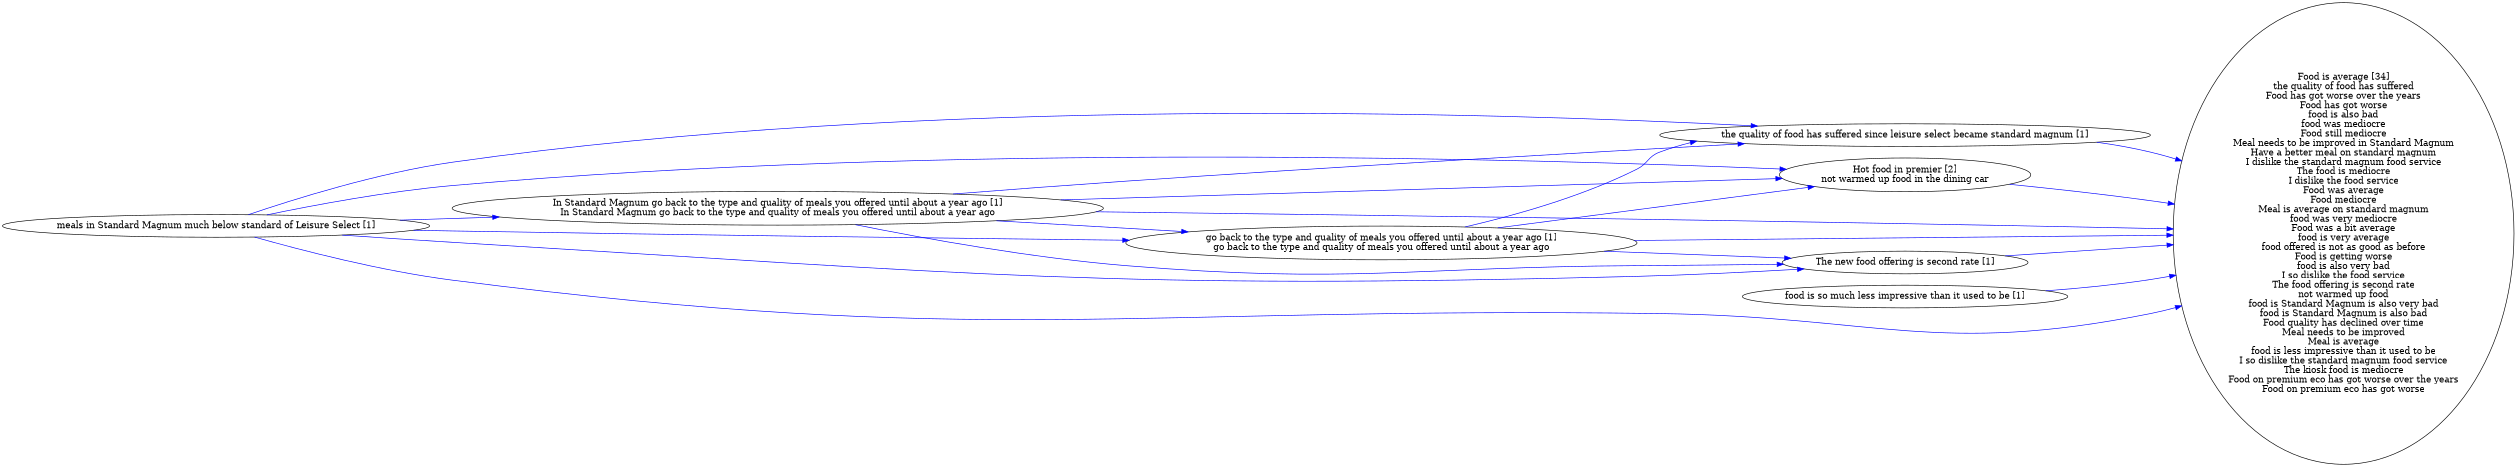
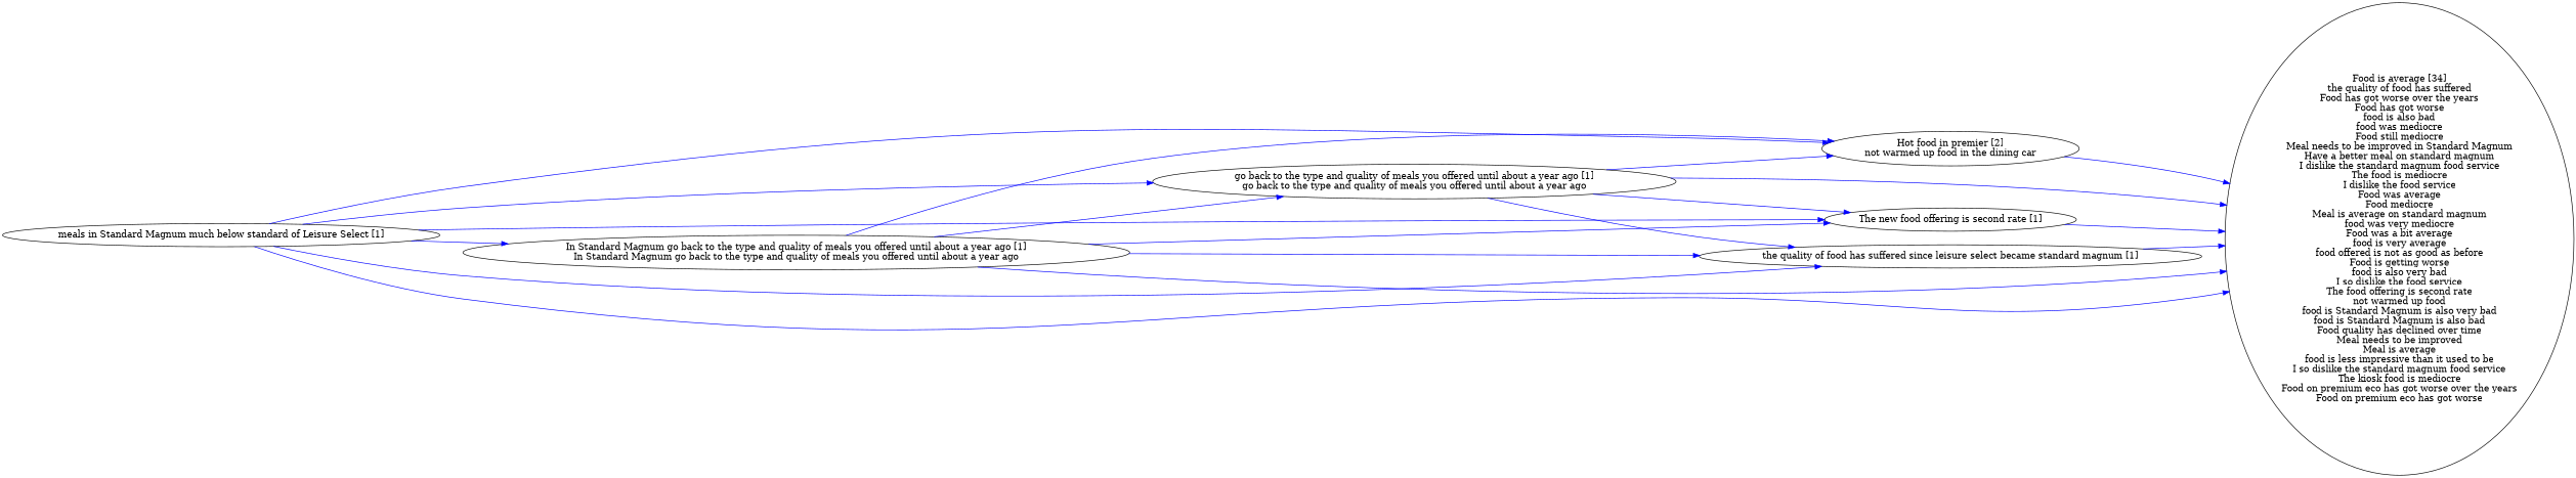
  digraph {
    rankdir=LR
    edge [color=blue]
    "Hot food in premier [2]\nnot warmed up food in the dining car"
    "Food is average [34]\nthe quality of food has suffered\nFood has got worse over the years\nFood has got worse\nfood is also bad\nfood was mediocre\nFood still mediocre\nMeal needs to be improved in Standard Magnum\nHave a better meal on standard magnum\nI dislike the standard magnum food service\nThe food is mediocre\nI dislike the food service\nFood was average\nFood mediocre\nMeal is average on standard magnum\nfood was very mediocre\nFood was a bit average\nfood is very average\nfood offered is not as good as before\nFood is getting worse\nfood is also very bad\nI so dislike the food service\nThe food offering is second rate\nnot warmed up food\nfood is Standard Magnum is also very bad\nfood is Standard Magnum is also bad\nFood quality has declined over time\nMeal needs to be improved\nMeal is average\nfood is less impressive than it used to be\nI so dislike the standard magnum food service\nThe kiosk food is mediocre\nFood on premium eco has got worse over the years\nFood on premium eco has got worse"
    "In Standard Magnum go back to the type and quality of meals you offered until about a year ago [1]\nIn Standard Magnum go back to the type and quality of meals you offered until about a year ago"
    "go back to the type and quality of meals you offered until about a year ago [1]\ngo back to the type and quality of meals you offered until about a year ago"
    "The new food offering is second rate [1]"
    "the quality of food has suffered since leisure select became standard magnum [1]"
-   "food is so much less impressive than it used to be [1]"
    "meals in Standard Magnum much below standard of Leisure Select [1]"
    "Hot food in premier [2]\nnot warmed up food in the dining car" -> "Food is average [34]\nthe quality of food has suffered\nFood has got worse over the years\nFood has got worse\nfood is also bad\nfood was mediocre\nFood still mediocre\nMeal needs to be improved in Standard Magnum\nHave a better meal on standard magnum\nI dislike the standard magnum food service\nThe food is mediocre\nI dislike the food service\nFood was average\nFood mediocre\nMeal is average on standard magnum\nfood was very mediocre\nFood was a bit average\nfood is very average\nfood offered is not as good as before\nFood is getting worse\nfood is also very bad\nI so dislike the food service\nThe food offering is second rate\nnot warmed up food\nfood is Standard Magnum is also very bad\nfood is Standard Magnum is also bad\nFood quality has declined over time\nMeal needs to be improved\nMeal is average\nfood is less impressive than it used to be\nI so dislike the standard magnum food service\nThe kiosk food is mediocre\nFood on premium eco has got worse over the years\nFood on premium eco has got worse"
    "In Standard Magnum go back to the type and quality of meals you offered until about a year ago [1]\nIn Standard Magnum go back to the type and quality of meals you offered until about a year ago" -> "Hot food in premier [2]\nnot warmed up food in the dining car"
    "In Standard Magnum go back to the type and quality of meals you offered until about a year ago [1]\nIn Standard Magnum go back to the type and quality of meals you offered until about a year ago" -> "Food is average [34]\nthe quality of food has suffered\nFood has got worse over the years\nFood has got worse\nfood is also bad\nfood was mediocre\nFood still mediocre\nMeal needs to be improved in Standard Magnum\nHave a better meal on standard magnum\nI dislike the standard magnum food service\nThe food is mediocre\nI dislike the food service\nFood was average\nFood mediocre\nMeal is average on standard magnum\nfood was very mediocre\nFood was a bit average\nfood is very average\nfood offered is not as good as before\nFood is getting worse\nfood is also very bad\nI so dislike the food service\nThe food offering is second rate\nnot warmed up food\nfood is Standard Magnum is also very bad\nfood is Standard Magnum is also bad\nFood quality has declined over time\nMeal needs to be improved\nMeal is average\nfood is less impressive than it used to be\nI so dislike the standard magnum food service\nThe kiosk food is mediocre\nFood on premium eco has got worse over the years\nFood on premium eco has got worse"
    "In Standard Magnum go back to the type and quality of meals you offered until about a year ago [1]\nIn Standard Magnum go back to the type and quality of meals you offered until about a year ago" -> "go back to the type and quality of meals you offered until about a year ago [1]\ngo back to the type and quality of meals you offered until about a year ago"
    "In Standard Magnum go back to the type and quality of meals you offered until about a year ago [1]\nIn Standard Magnum go back to the type and quality of meals you offered until about a year ago" -> "The new food offering is second rate [1]"
    "In Standard Magnum go back to the type and quality of meals you offered until about a year ago [1]\nIn Standard Magnum go back to the type and quality of meals you offered until about a year ago" -> "the quality of food has suffered since leisure select became standard magnum [1]"
    "go back to the type and quality of meals you offered until about a year ago [1]\ngo back to the type and quality of meals you offered until about a year ago" -> "Hot food in premier [2]\nnot warmed up food in the dining car"
    "go back to the type and quality of meals you offered until about a year ago [1]\ngo back to the type and quality of meals you offered until about a year ago" -> "Food is average [34]\nthe quality of food has suffered\nFood has got worse over the years\nFood has got worse\nfood is also bad\nfood was mediocre\nFood still mediocre\nMeal needs to be improved in Standard Magnum\nHave a better meal on standard magnum\nI dislike the standard magnum food service\nThe food is mediocre\nI dislike the food service\nFood was average\nFood mediocre\nMeal is average on standard magnum\nfood was very mediocre\nFood was a bit average\nfood is very average\nfood offered is not as good as before\nFood is getting worse\nfood is also very bad\nI so dislike the food service\nThe food offering is second rate\nnot warmed up food\nfood is Standard Magnum is also very bad\nfood is Standard Magnum is also bad\nFood quality has declined over time\nMeal needs to be improved\nMeal is average\nfood is less impressive than it used to be\nI so dislike the standard magnum food service\nThe kiosk food is mediocre\nFood on premium eco has got worse over the years\nFood on premium eco has got worse"
    "go back to the type and quality of meals you offered until about a year ago [1]\ngo back to the type and quality of meals you offered until about a year ago" -> "The new food offering is second rate [1]"
    "go back to the type and quality of meals you offered until about a year ago [1]\ngo back to the type and quality of meals you offered until about a year ago" -> "the quality of food has suffered since leisure select became standard magnum [1]"
    "The new food offering is second rate [1]" -> "Food is average [34]\nthe quality of food has suffered\nFood has got worse over the years\nFood has got worse\nfood is also bad\nfood was mediocre\nFood still mediocre\nMeal needs to be improved in Standard Magnum\nHave a better meal on standard magnum\nI dislike the standard magnum food service\nThe food is mediocre\nI dislike the food service\nFood was average\nFood mediocre\nMeal is average on standard magnum\nfood was very mediocre\nFood was a bit average\nfood is very average\nfood offered is not as good as before\nFood is getting worse\nfood is also very bad\nI so dislike the food service\nThe food offering is second rate\nnot warmed up food\nfood is Standard Magnum is also very bad\nfood is Standard Magnum is also bad\nFood quality has declined over time\nMeal needs to be improved\nMeal is average\nfood is less impressive than it used to be\nI so dislike the standard magnum food service\nThe kiosk food is mediocre\nFood on premium eco has got worse over the years\nFood on premium eco has got worse"
    "the quality of food has suffered since leisure select became standard magnum [1]" -> "Food is average [34]\nthe quality of food has suffered\nFood has got worse over the years\nFood has got worse\nfood is also bad\nfood was mediocre\nFood still mediocre\nMeal needs to be improved in Standard Magnum\nHave a better meal on standard magnum\nI dislike the standard magnum food service\nThe food is mediocre\nI dislike the food service\nFood was average\nFood mediocre\nMeal is average on standard magnum\nfood was very mediocre\nFood was a bit average\nfood is very average\nfood offered is not as good as before\nFood is getting worse\nfood is also very bad\nI so dislike the food service\nThe food offering is second rate\nnot warmed up food\nfood is Standard Magnum is also very bad\nfood is Standard Magnum is also bad\nFood quality has declined over time\nMeal needs to be improved\nMeal is average\nfood is less impressive than it used to be\nI so dislike the standard magnum food service\nThe kiosk food is mediocre\nFood on premium eco has got worse over the years\nFood on premium eco has got worse"
-   "food is so much less impressive than it used to be [1]" -> "Food is average [34]\nthe quality of food has suffered\nFood has got worse over the years\nFood has got worse\nfood is also bad\nfood was mediocre\nFood still mediocre\nMeal needs to be improved in Standard Magnum\nHave a better meal on standard magnum\nI dislike the standard magnum food service\nThe food is mediocre\nI dislike the food service\nFood was average\nFood mediocre\nMeal is average on standard magnum\nfood was very mediocre\nFood was a bit average\nfood is very average\nfood offered is not as good as before\nFood is getting worse\nfood is also very bad\nI so dislike the food service\nThe food offering is second rate\nnot warmed up food\nfood is Standard Magnum is also very bad\nfood is Standard Magnum is also bad\nFood quality has declined over time\nMeal needs to be improved\nMeal is average\nfood is less impressive than it used to be\nI so dislike the standard magnum food service\nThe kiosk food is mediocre\nFood on premium eco has got worse over the years\nFood on premium eco has got worse"
    "meals in Standard Magnum much below standard of Leisure Select [1]" -> "Hot food in premier [2]\nnot warmed up food in the dining car"
    "meals in Standard Magnum much below standard of Leisure Select [1]" -> "Food is average [34]\nthe quality of food has suffered\nFood has got worse over the years\nFood has got worse\nfood is also bad\nfood was mediocre\nFood still mediocre\nMeal needs to be improved in Standard Magnum\nHave a better meal on standard magnum\nI dislike the standard magnum food service\nThe food is mediocre\nI dislike the food service\nFood was average\nFood mediocre\nMeal is average on standard magnum\nfood was very mediocre\nFood was a bit average\nfood is very average\nfood offered is not as good as before\nFood is getting worse\nfood is also very bad\nI so dislike the food service\nThe food offering is second rate\nnot warmed up food\nfood is Standard Magnum is also very bad\nfood is Standard Magnum is also bad\nFood quality has declined over time\nMeal needs to be improved\nMeal is average\nfood is less impressive than it used to be\nI so dislike the standard magnum food service\nThe kiosk food is mediocre\nFood on premium eco has got worse over the years\nFood on premium eco has got worse"
    "meals in Standard Magnum much below standard of Leisure Select [1]" -> "In Standard Magnum go back to the type and quality of meals you offered until about a year ago [1]\nIn Standard Magnum go back to the type and quality of meals you offered until about a year ago"
    "meals in Standard Magnum much below standard of Leisure Select [1]" -> "go back to the type and quality of meals you offered until about a year ago [1]\ngo back to the type and quality of meals you offered until about a year ago"
    "meals in Standard Magnum much below standard of Leisure Select [1]" -> "The new food offering is second rate [1]"
    "meals in Standard Magnum much below standard of Leisure Select [1]" -> "the quality of food has suffered since leisure select became standard magnum [1]"
  }
